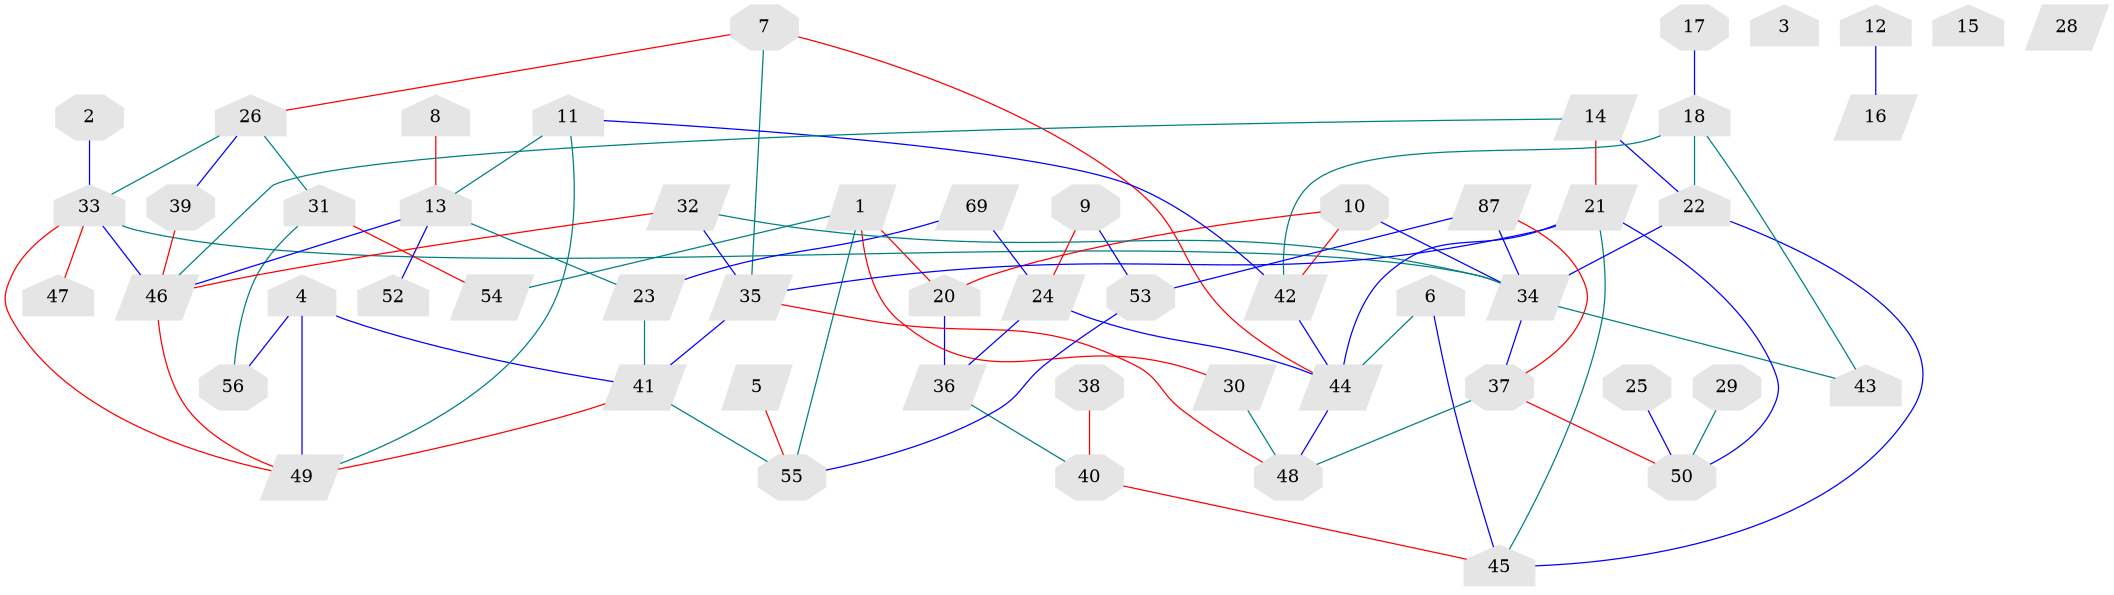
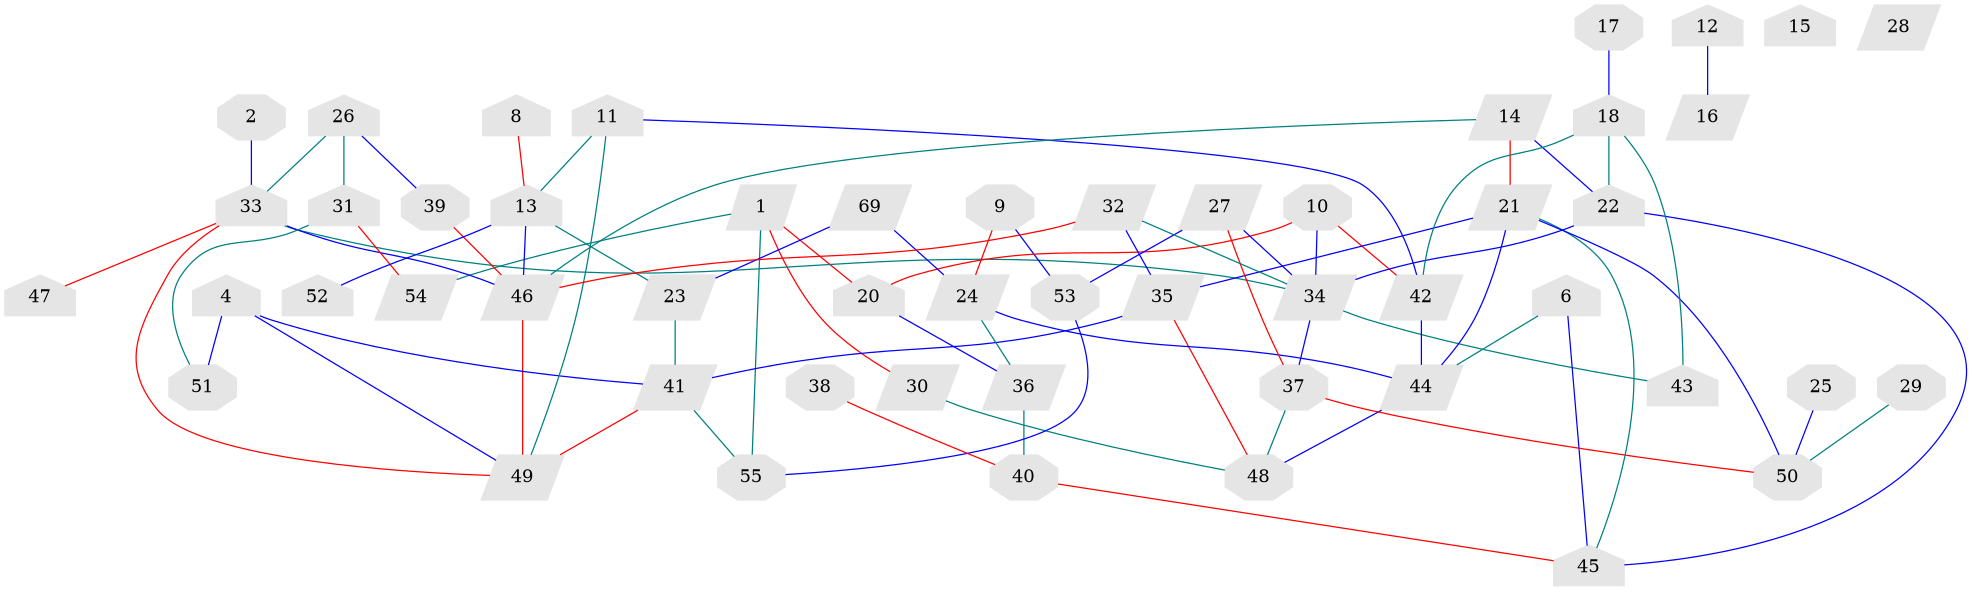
  graph {
    node [color=gray90 shape=parallelogram style=filled]
    edge [color=blue]
    20 [shape=house]
    1
    30
    54
    55 [shape=octagon]
    36
    48 [shape=octagon]
    2 [shape=octagon]
    33 [shape=house]
    49
    34
    46
    47 [shape=house]
-   3 [shape=house]
    4 [shape=house]
    41
-   51 [shape=octagon label=56]
-   5
+   51 [shape=octagon]
    6 [shape=house]
    44
    45 [shape=house]
-   7 [shape=octagon]
    26 [shape=house]
    35
    31 [shape=house]
    39 [shape=octagon]
    8 [shape=house]
    13 [shape=house]
    23
    52 [shape=house]
    9 [shape=octagon]
    24
    53 [shape=octagon]
    10 [shape=octagon]
    42
    43 [shape=house]
    37 [shape=octagon]
    11 [shape=house]
    12 [shape=house]
    16
    14
    21
    22 [shape=house]
    50 [shape=octagon]
    15 [shape=house]
    17 [shape=octagon]
    18 [shape=house]
    n48 [label=69]
    40 [shape=octagon]
    25 [shape=octagon]
-   27 [label=87]
+   27
    28
    29 [shape=octagon]
    32
    38 [shape=octagon]
    20 -- 36
    1 -- 20 [color=red]
    1 -- 30 [color=red]
    1 -- 54 [color=teal]
    1 -- 55 [color=teal]
    30 -- 48 [color=teal]
    36 -- 40 [color=teal]
    2 -- 33
    33 -- 49 [color=red]
    33 -- 34 [color=teal]
    33 -- 46
    33 -- 47 [color=red]
    34 -- 43 [color=teal]
    34 -- 37
    46 -- 49 [color=red]
    4 -- 49
    4 -- 41
    4 -- 51
    41 -- 55 [color=teal]
    41 -- 49 [color=red]
-   5 -- 55 [color=red]
    6 -- 44 [color=teal]
    6 -- 45
    44 -- 48
-   7 -- 44 [color=red]
-   7 -- 26 [color=red]
-   7 -- 35 [color=teal]
    26 -- 33 [color=teal]
    26 -- 31 [color=teal]
    26 -- 39
    35 -- 48 [color=red]
    35 -- 41
    31 -- 54 [color=red]
    31 -- 51 [color=teal]
    39 -- 46 [color=red]
    8 -- 13 [color=red]
    13 -- 46
    13 -- 23 [color=teal]
    13 -- 52
    23 -- 41 [color=teal]
    9 -- 24 [color=red]
    9 -- 53
-   24 -- 36
+   24 -- 36 [color=teal]
    24 -- 44
    53 -- 55
    10 -- 20 [color=red]
    10 -- 34
    10 -- 42 [color=red]
    42 -- 44
    37 -- 48 [color=teal]
    37 -- 50 [color=red]
    11 -- 49 [color=teal]
    11 -- 13 [color=teal]
    11 -- 42
    12 -- 16
    14 -- 46 [color=teal]
    14 -- 21 [color=red]
    14 -- 22
    21 -- 44
    21 -- 45 [color=teal]
    21 -- 35
    21 -- 50
    22 -- 34
    22 -- 45
    17 -- 18
    18 -- 42 [color=teal]
    18 -- 43 [color=teal]
    18 -- 22 [color=teal]
    n48 -- 23
    n48 -- 24
    40 -- 45 [color=red]
    25 -- 50
    27 -- 34
    27 -- 53
    27 -- 37 [color=red]
    29 -- 50 [color=teal]
    32 -- 34 [color=teal]
    32 -- 46 [color=red]
    32 -- 35
    38 -- 40 [color=red]
  }
